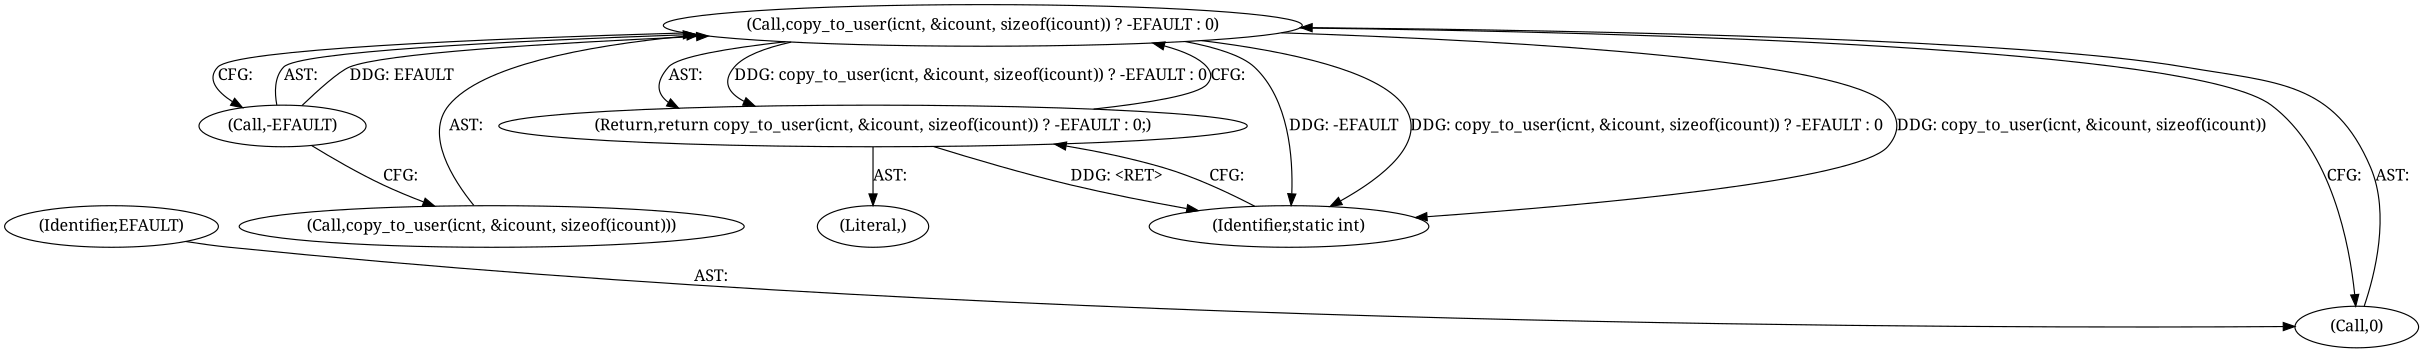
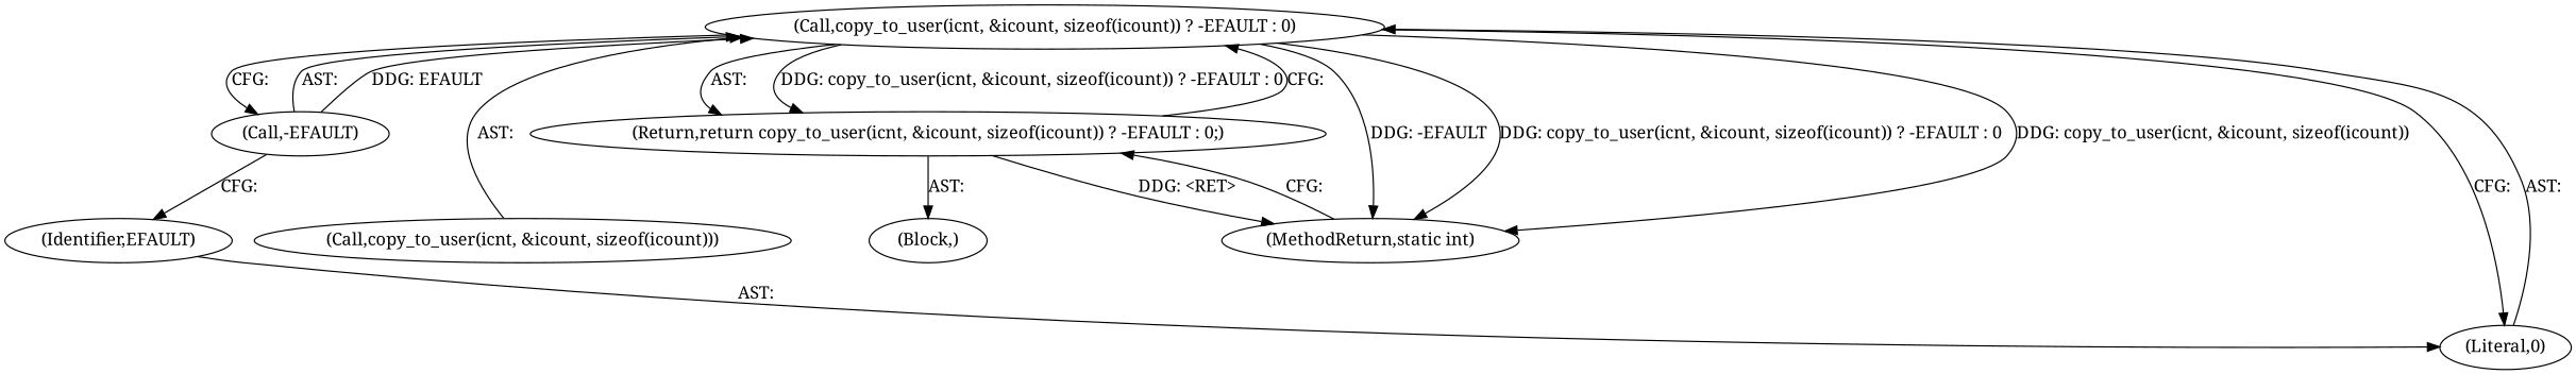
  digraph {
    fontname="Noto Serif"
    node [fontname="Noto Serif"]
    edge [fontname="Noto Serif"]
    n1 [label="(Call,copy_to_user(icnt, &icount, sizeof(icount)) ? -EFAULT : 0)"]
    n2 [label="(Call,-EFAULT)"]
    n3 [label="(Return,return copy_to_user(icnt, &icount, sizeof(icount)) ? -EFAULT : 0;)"]
-   n4 [label="(Identifier,static int)"]
-   n5 [label="(Call,0)"]
+   n4 [label="(MethodReturn,static int)"]
+   n5 [label="(Literal,0)"]
    n6 [label="(Identifier,EFAULT)"]
-   n7 [label="(Literal,)"]
+   n7 [label="(Block,)"]
    n8 [label="(Call,copy_to_user(icnt, &icount, sizeof(icount)))"]
    n1 -> n2 [label="CFG: "]
    n1 -> n3 [label="AST: "]
    n1 -> n3 [label="DDG: copy_to_user(icnt, &icount, sizeof(icount)) ? -EFAULT : 0"]
    n1 -> n4 [label="DDG: -EFAULT"]
    n1 -> n4 [label="DDG: copy_to_user(icnt, &icount, sizeof(icount)) ? -EFAULT : 0"]
    n1 -> n4 [label="DDG: copy_to_user(icnt, &icount, sizeof(icount))"]
    n1 -> n5 [label="CFG: "]
    n2 -> n1 [label="AST: "]
    n2 -> n1 [label="DDG: EFAULT"]
-   n2 -> n8 [label="CFG: "]
+   n2 -> n6 [label="CFG: "]
    n3 -> n1 [label="CFG: "]
    n3 -> n4 [label="DDG: <RET>"]
    n3 -> n7 [label="AST: "]
    n4 -> n3 [label="CFG: "]
    n5 -> n1 [label="AST: "]
    n6 -> n5 [label="AST: "]
    n8 -> n1 [label="AST: "]
  }
